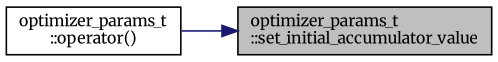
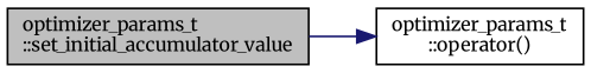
  digraph {
    rankdir=RL
    fontname=Merriweather
    node [color=black fontname=Merriweather fontsize=10 shape=record style=filled]
    n1 [fillcolor=grey75 fontcolor=black height=0.2 label="optimizer_params_t\l::set_initial_accumulator_value" width=0.4]
    n2 [fillcolor=white height=0.2 label="optimizer_params_t\l::operator()" width=0.4]
-   n1 -> n2 [color=midnightblue dir=back fontname=Merriweather fontsize=10 labelfontname=Helvetica labelfontsize=10 style=solid]
+   n2 -> n1 [color=midnightblue dir=back fontname=Merriweather fontsize=10 labelfontname=Helvetica labelfontsize=10 style=solid]
  }
